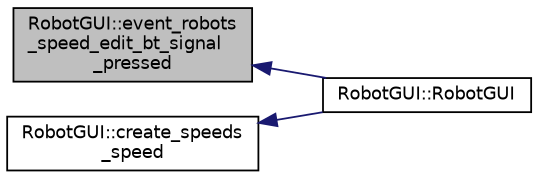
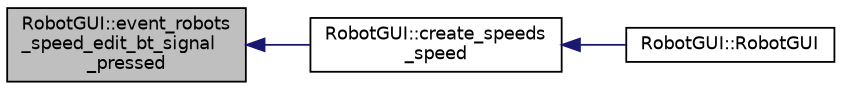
  digraph {
    fontname="DejaVu Sans"
    rankdir=LR
    node [color=black fillcolor=white fontname="DejaVu Sans" fontsize=10 shape=record style=filled]
    edge [color=midnightblue dir=back fontname="DejaVu Sans" fontsize=10 labelfontname=Helvetica labelfontsize=10 style=solid]
    n1 [fillcolor=grey75 fontcolor=black height=0.2 label="RobotGUI::event_robots\l_speed_edit_bt_signal\l_pressed" width=0.4]
    n2 [height=0.2 label="RobotGUI::create_speeds\l_speed" width=0.4]
    n3 [height=0.2 label="RobotGUI::RobotGUI" width=0.4]
-   n1 -> n3
+   n1 -> n2
    n2 -> n3
  }
